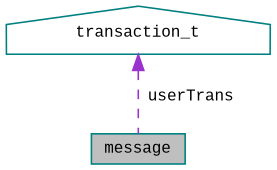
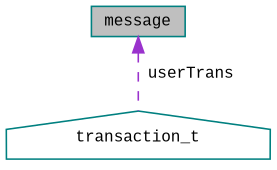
  digraph {
    fontname="Liberation Mono"
    node [color=teal fontname="Liberation Mono" fontsize=10 style=filled]
    n1 [fillcolor=grey75 fontcolor=black height=0.2 label=message shape=box width=0.4]
    n2 [fillcolor=white height=0.2 label=transaction_t shape=house width=0.4]
-   n2 -> n1 [color=darkorchid3 dir=back fontname="Liberation Mono" fontsize=10 label=" userTrans" labelfontname=Helvetica labelfontsize=10 style=dashed]
+   n1 -> n2 [color=darkorchid3 dir=back fontname="Liberation Mono" fontsize=10 label=" userTrans" labelfontname=Helvetica labelfontsize=10 style=dashed]
  }
